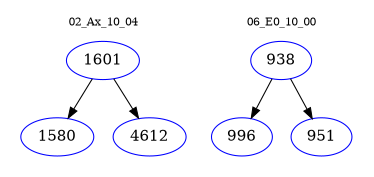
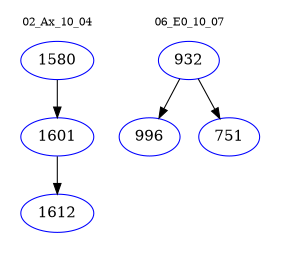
  digraph {
    node [color=blue]
    edge [color=black]
    n1 [label=1601]
    n2 [label=1580]
-   n3 [label=4612]
-   n4 [label=938]
+   n3 [label=1612]
+   n4 [label=932]
    n5 [label=996]
-   n6 [label=951]
+   n6 [label=751]
    subgraph cluster_1 {
      color=white
      fontsize=10
      label="02_Ax_10_04"
      n1
      n2
      n3
    }
    subgraph cluster_2 {
      color=white
      fontsize=10
-     label="06_E0_10_00"
+     label="06_E0_10_07"
      n4
      n5
      n6
    }
-   n1 -> n2
+   n2 -> n1
    n1 -> n3
    n4 -> n5
    n4 -> n6
  }
